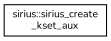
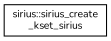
  digraph {
    rankdir=LR
    fontname=Nunito
-   n1 [color=black fillcolor=white fontname=Nunito fontsize=10 height=0.2 label="sirius::sirius_create\l_kset_aux" shape=record style=filled width=0.4]
+   n1 [color=black fillcolor=white fontname=Nunito fontsize=10 height=0.2 label="sirius::sirius_create\l_kset_sirius" shape=record style=filled width=0.4]
  }
